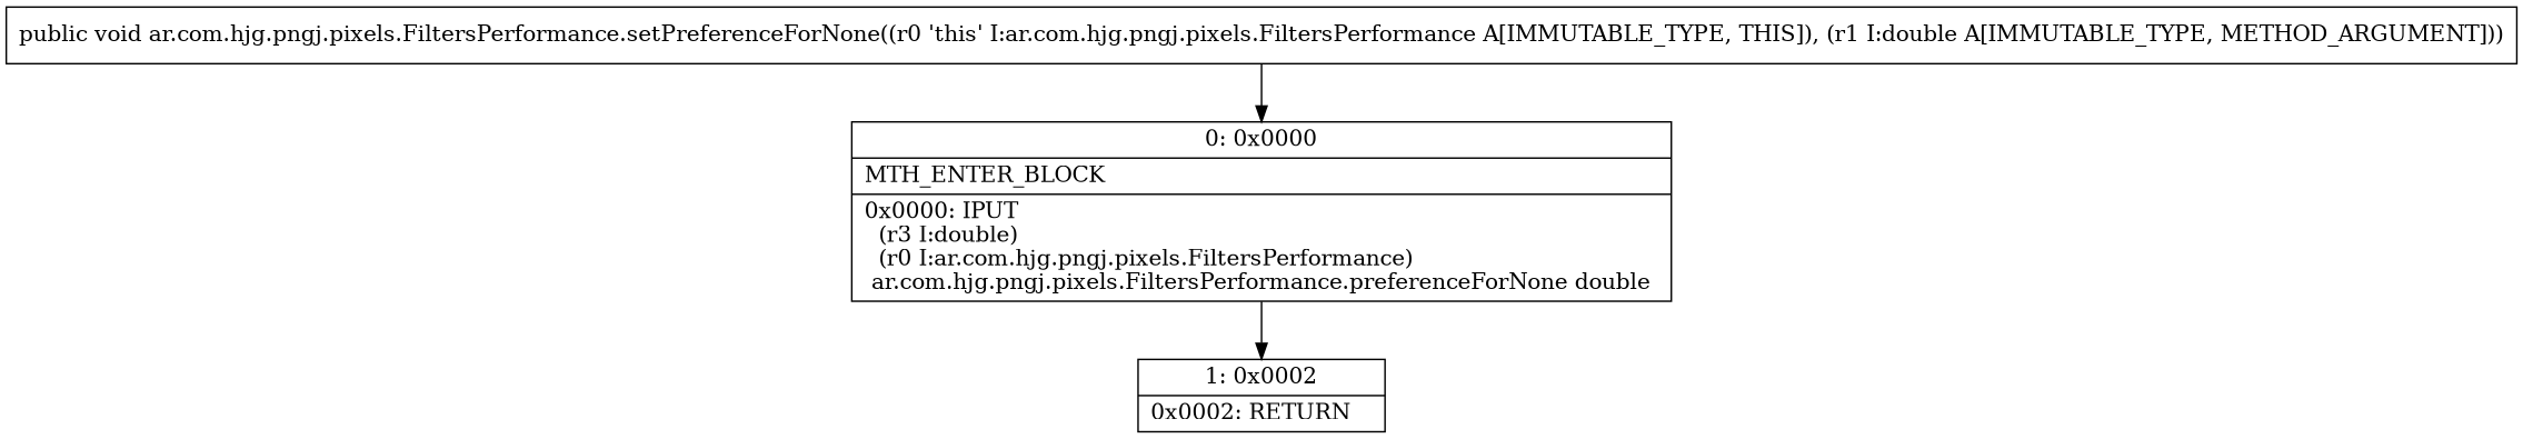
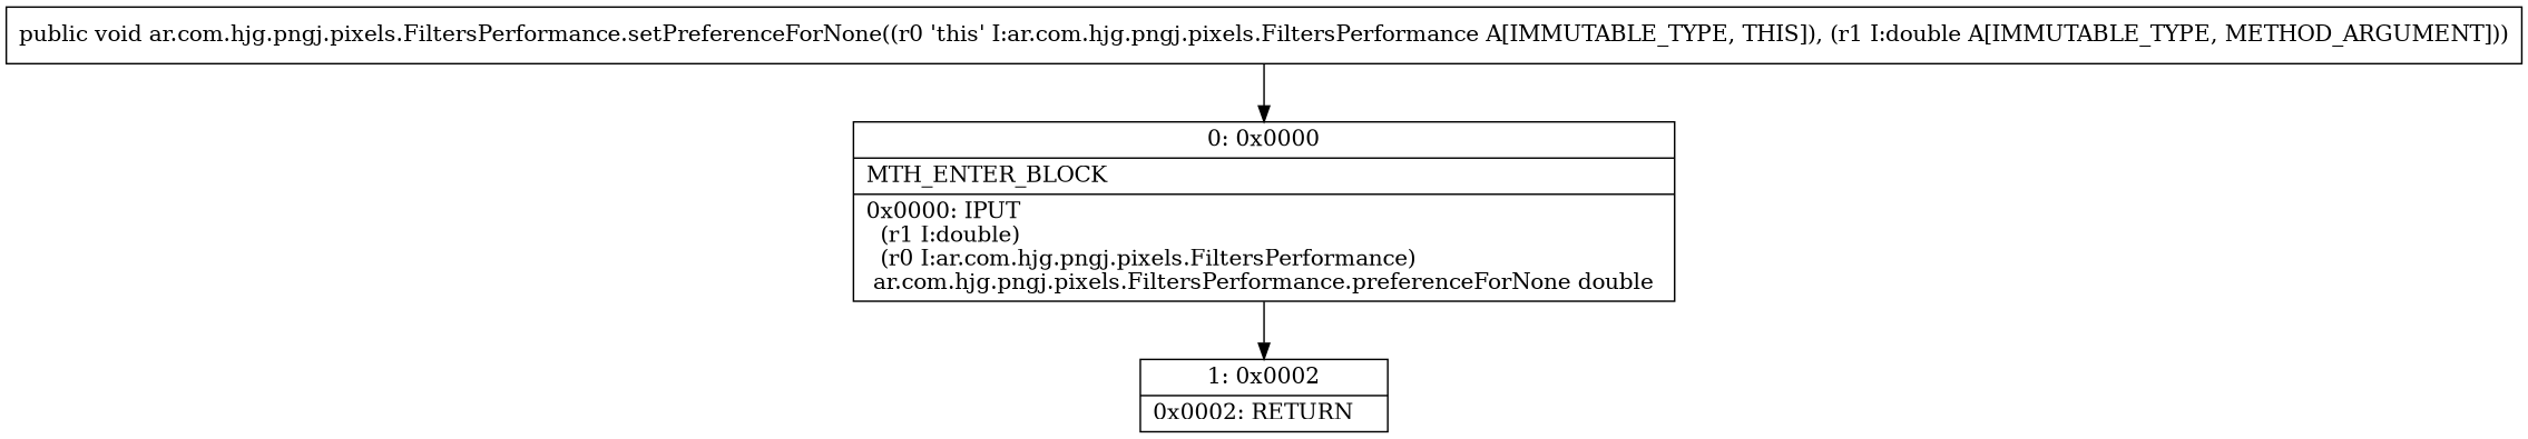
  digraph {
    node [shape=record]
-   n1 [label="{0\:\ 0x0000|MTH_ENTER_BLOCK\l|0x0000: IPUT  \l  (r3 I:double)\l  (r0 I:ar.com.hjg.pngj.pixels.FiltersPerformance)\l ar.com.hjg.pngj.pixels.FiltersPerformance.preferenceForNone double \l}"]
+   n1 [label="{0\:\ 0x0000|MTH_ENTER_BLOCK\l|0x0000: IPUT  \l  (r1 I:double)\l  (r0 I:ar.com.hjg.pngj.pixels.FiltersPerformance)\l ar.com.hjg.pngj.pixels.FiltersPerformance.preferenceForNone double \l}"]
    n2 [label="{1\:\ 0x0002|0x0002: RETURN   \l}"]
    n3 [label="{public void ar.com.hjg.pngj.pixels.FiltersPerformance.setPreferenceForNone((r0 'this' I:ar.com.hjg.pngj.pixels.FiltersPerformance A[IMMUTABLE_TYPE, THIS]), (r1 I:double A[IMMUTABLE_TYPE, METHOD_ARGUMENT])) }"]
    n1 -> n2
    n3 -> n1
  }
